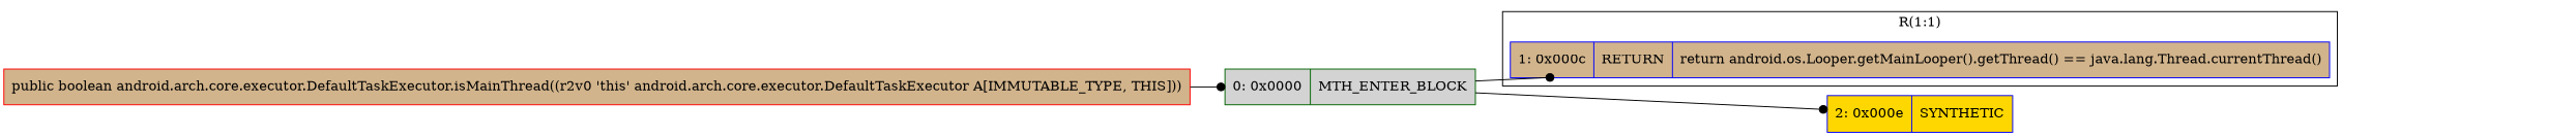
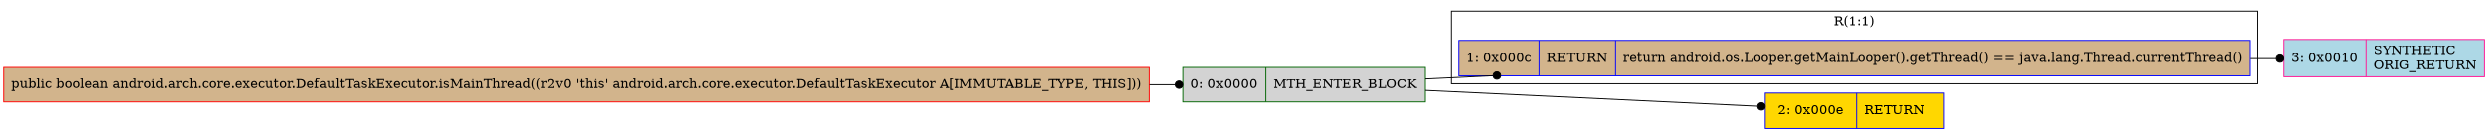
  digraph {
    rankdir=LR
    node [color=blue fillcolor=tan shape=record style=filled]
    edge [arrowhead=dot]
    n1 [label="{1\:\ 0x000c|RETURN\l|return android.os.Looper.getMainLooper().getThread() == java.lang.Thread.currentThread()\l}"]
-   n3 [fillcolor=gold label="{2\:\ 0x000e|SYNTHETIC\l}"]
+   n2 [color=deeppink fillcolor=lightblue label="{3\:\ 0x0010|SYNTHETIC\lORIG_RETURN\l}"]
+   n3 [fillcolor=gold label="{2\:\ 0x000e|RETURN\l}"]
    n4 [color=darkgreen fillcolor=lightgrey label="{0\:\ 0x0000|MTH_ENTER_BLOCK\l}"]
    n5 [color=red label="{public boolean android.arch.core.executor.DefaultTaskExecutor.isMainThread((r2v0 'this' android.arch.core.executor.DefaultTaskExecutor A[IMMUTABLE_TYPE, THIS])) }"]
    subgraph cluster_1 {
      label="R(1:1)"
      n1
    }
+   n1 -> n2
    n4 -> n1
    n4 -> n3
    n5 -> n4
  }
